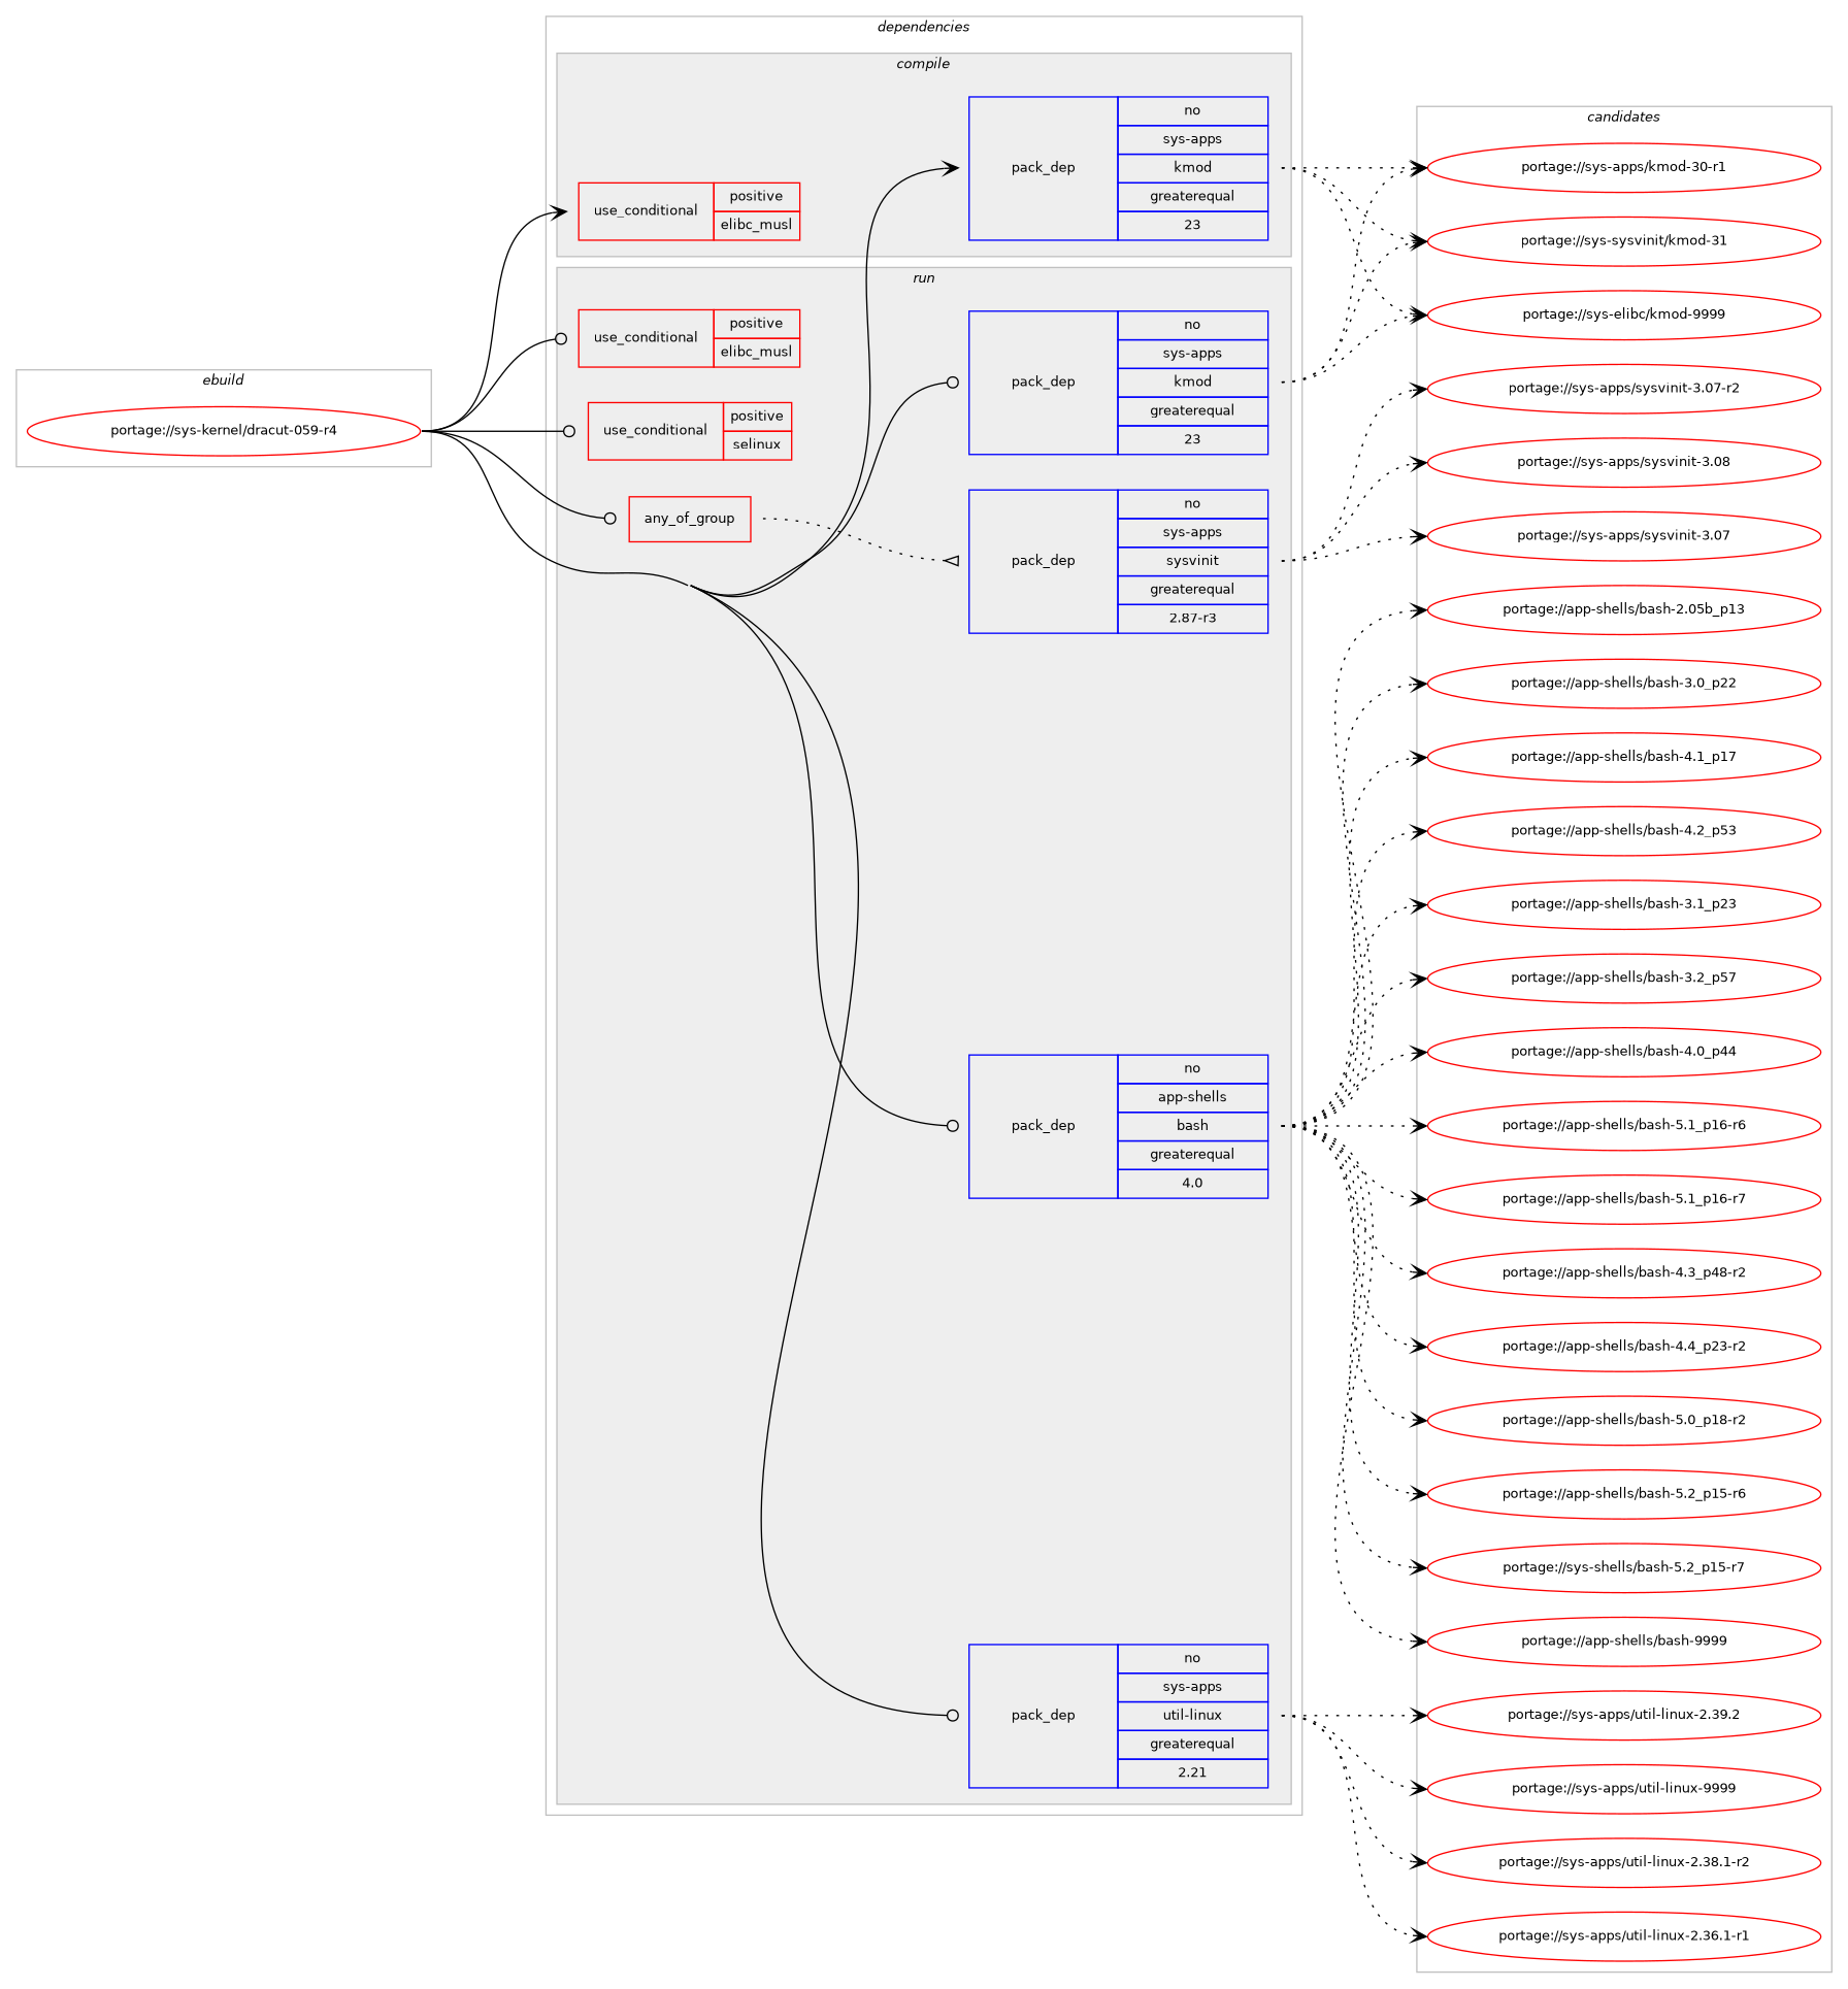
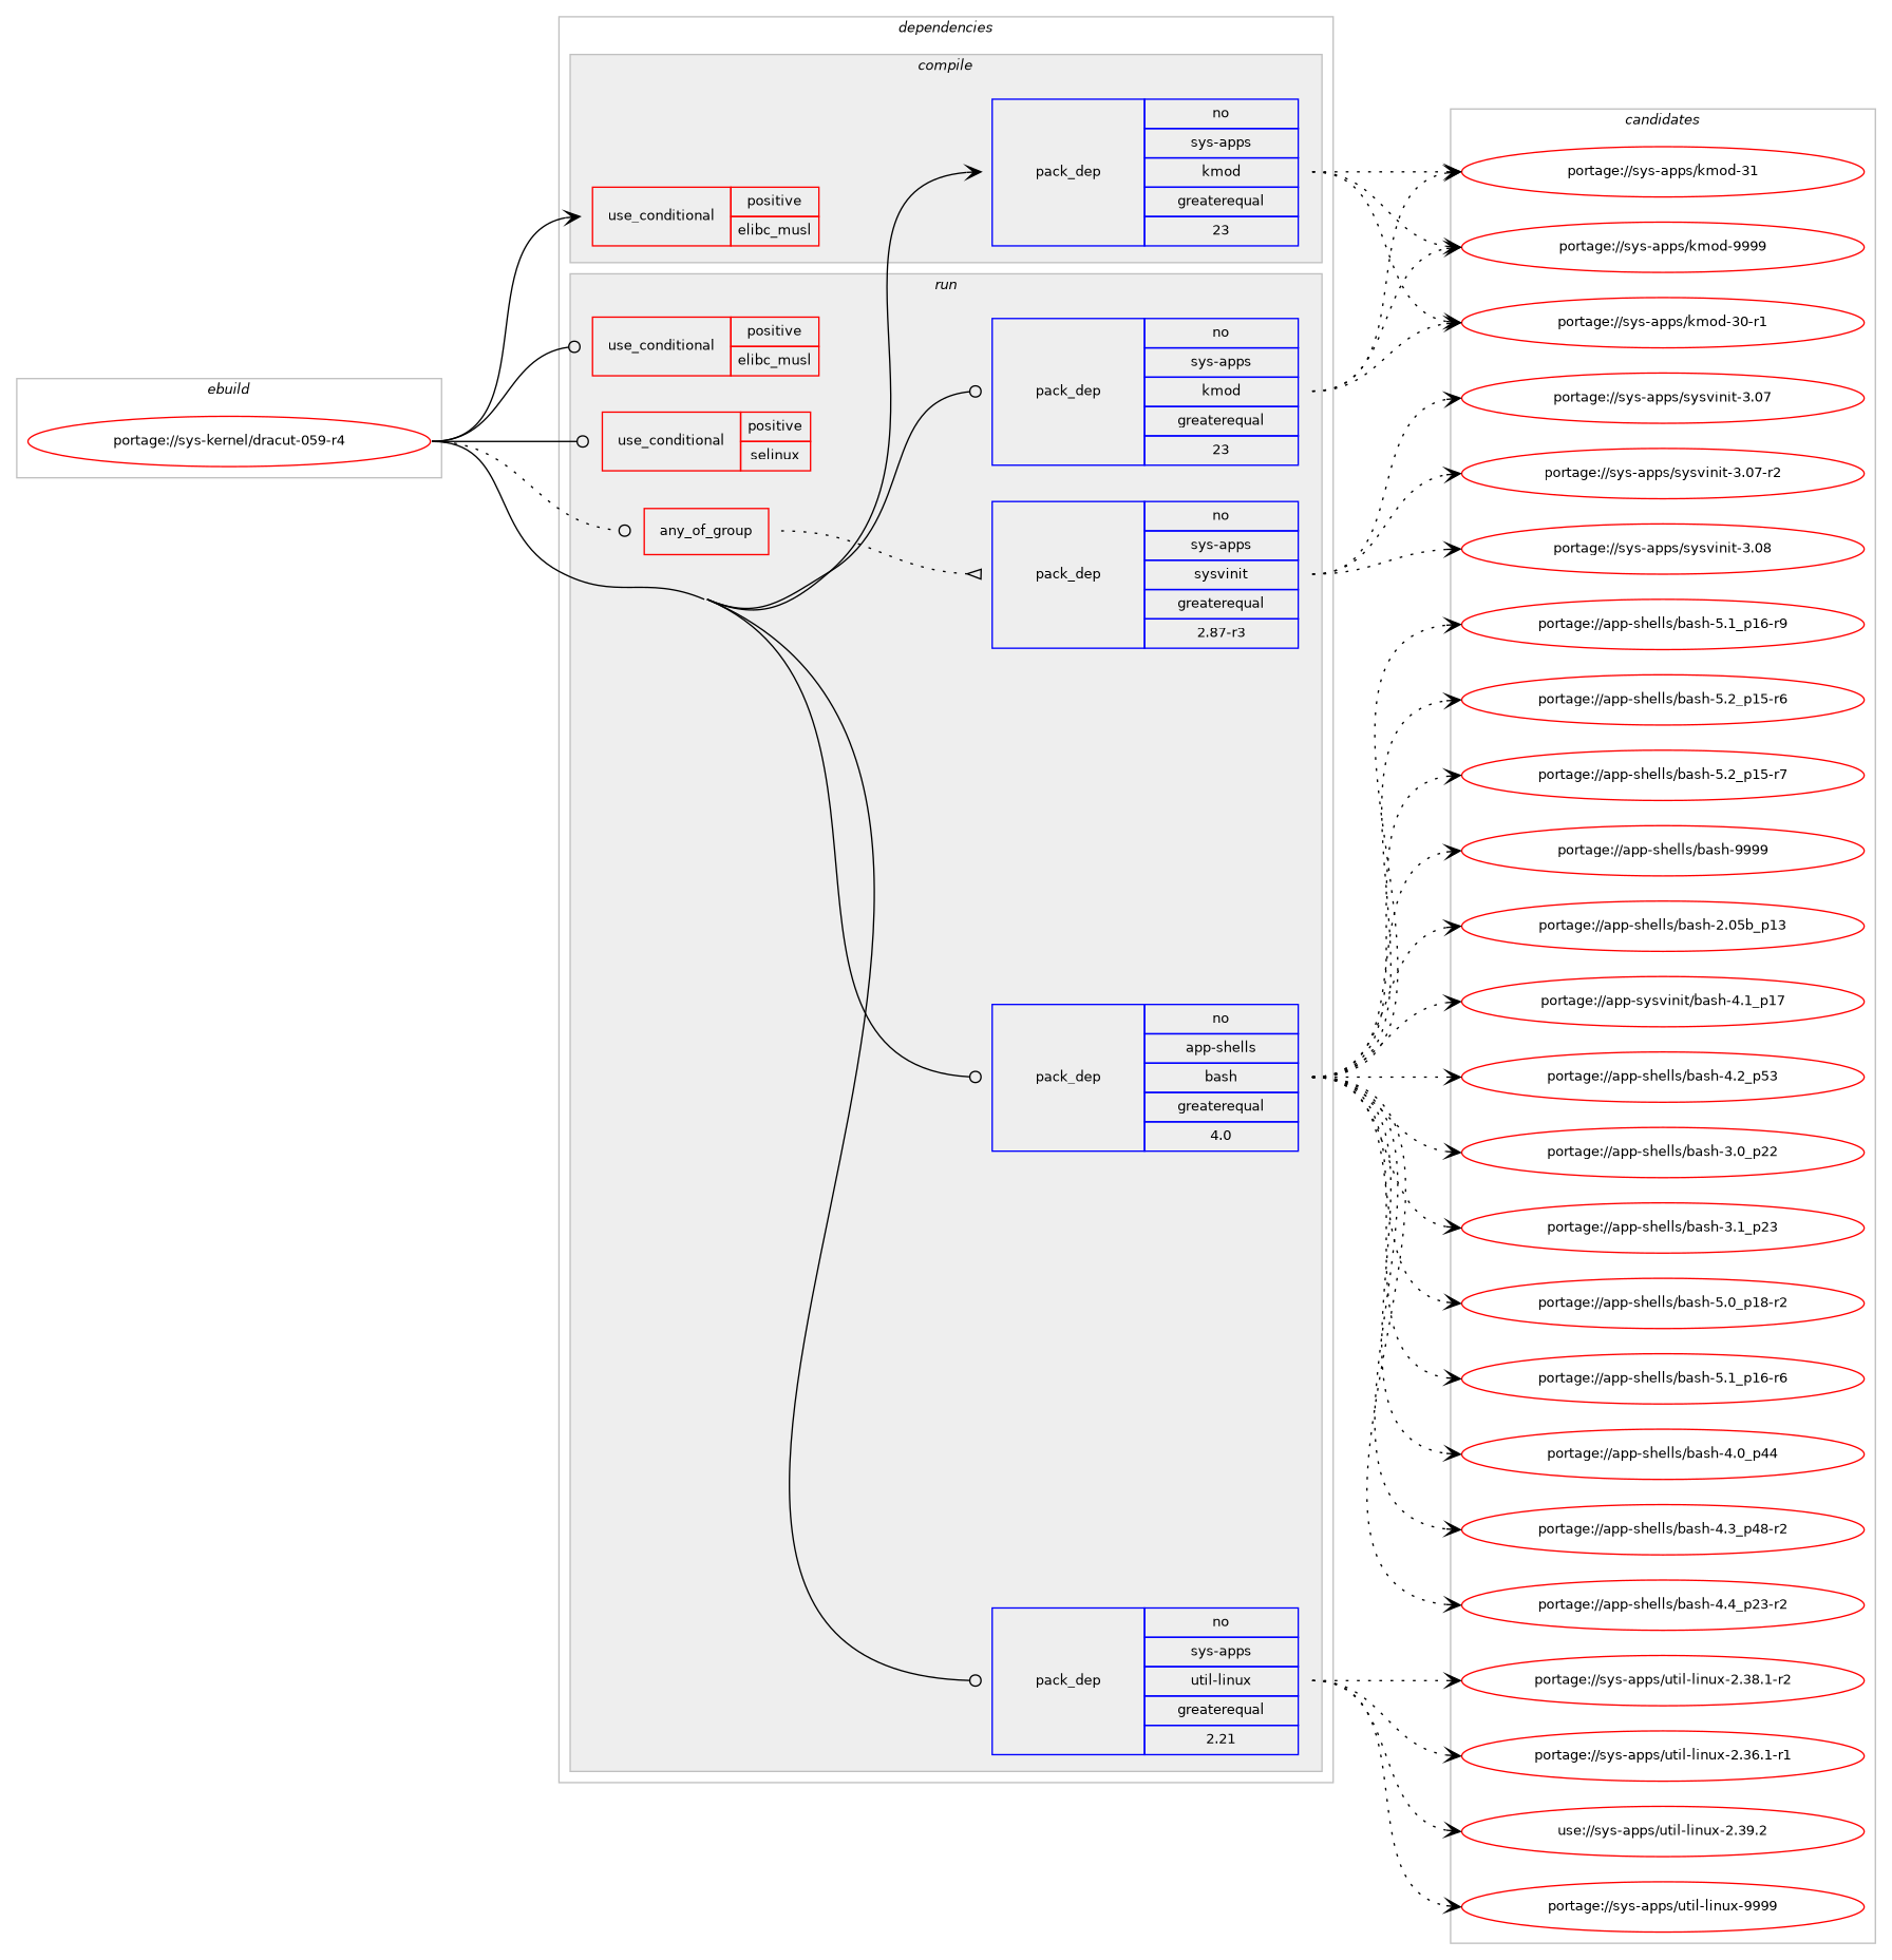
  digraph {
    compound=true
    concentrate=true
    fontname=Helvetica
    fontsize=10
    newrank=true
    rankdir=LR
    ranksep=1.5
    node [color=red fontname=Helvetica fontsize=10]
    edge [arrowhead=vee headport=w style=dotted tailport=e weight=100]
    n1 [label="portage://sys-kernel/dracut-059-r4" width=4]
    n2 [label=<<TABLE BORDER="0" CELLBORDER="1" CELLSPACING="0" CELLPADDING="4"><TR><TD ROWSPAN="3" CELLPADDING="10">use_conditional</TD></TR><TR><TD>positive</TD></TR><TR><TD>elibc_musl</TD></TR></TABLE>> shape=none]
    n3 [color=blue label=<<TABLE BORDER="0" CELLBORDER="1" CELLSPACING="0" CELLPADDING="4" WIDTH="220"><TR><TD ROWSPAN="6" CELLPADDING="30">pack_dep</TD></TR><TR><TD WIDTH="110">no</TD></TR><TR><TD>sys-apps</TD></TR><TR><TD>kmod</TD></TR><TR><TD>greaterequal</TD></TR><TR><TD>23</TD></TR></TABLE>> shape=none]
    n4 [color=blue label=<<TABLE BORDER="0" CELLBORDER="1" CELLSPACING="0" CELLPADDING="4" WIDTH="220"><TR><TD ROWSPAN="6" CELLPADDING="30">pack_dep</TD></TR><TR><TD WIDTH="110">no</TD></TR><TR><TD>sys-apps</TD></TR><TR><TD>sysvinit</TD></TR><TR><TD>greaterequal</TD></TR><TR><TD>2.87-r3</TD></TR></TABLE>> shape=none]
    n5 [label=<<TABLE BORDER="0" CELLBORDER="1" CELLSPACING="0" CELLPADDING="4"><TR><TD CELLPADDING="10">any_of_group</TD></TR></TABLE>> shape=none]
    n6 [label=<<TABLE BORDER="0" CELLBORDER="1" CELLSPACING="0" CELLPADDING="4"><TR><TD ROWSPAN="3" CELLPADDING="10">use_conditional</TD></TR><TR><TD>positive</TD></TR><TR><TD>elibc_musl</TD></TR></TABLE>> shape=none]
    n7 [label=<<TABLE BORDER="0" CELLBORDER="1" CELLSPACING="0" CELLPADDING="4"><TR><TD ROWSPAN="3" CELLPADDING="10">use_conditional</TD></TR><TR><TD>positive</TD></TR><TR><TD>selinux</TD></TR></TABLE>> shape=none]
    n8 [color=blue label=<<TABLE BORDER="0" CELLBORDER="1" CELLSPACING="0" CELLPADDING="4" WIDTH="220"><TR><TD ROWSPAN="6" CELLPADDING="30">pack_dep</TD></TR><TR><TD WIDTH="110">no</TD></TR><TR><TD>app-shells</TD></TR><TR><TD>bash</TD></TR><TR><TD>greaterequal</TD></TR><TR><TD>4.0</TD></TR></TABLE>> shape=none]
    n9 [color=blue label=<<TABLE BORDER="0" CELLBORDER="1" CELLSPACING="0" CELLPADDING="4" WIDTH="220"><TR><TD ROWSPAN="6" CELLPADDING="30">pack_dep</TD></TR><TR><TD WIDTH="110">no</TD></TR><TR><TD>sys-apps</TD></TR><TR><TD>kmod</TD></TR><TR><TD>greaterequal</TD></TR><TR><TD>23</TD></TR></TABLE>> shape=none]
    n10 [color=blue label=<<TABLE BORDER="0" CELLBORDER="1" CELLSPACING="0" CELLPADDING="4" WIDTH="220"><TR><TD ROWSPAN="6" CELLPADDING="30">pack_dep</TD></TR><TR><TD WIDTH="110">no</TD></TR><TR><TD>sys-apps</TD></TR><TR><TD>util-linux</TD></TR><TR><TD>greaterequal</TD></TR><TR><TD>2.21</TD></TR></TABLE>> shape=none]
    n11 [label="portage://sys-apps/kmod-30-r1" width=4]
-   n12 [label="portage://sys-sysvinit/kmod-31" width=4]
-   n13 [label="portage://sys-elibc/kmod-9999" width=4]
+   n12 [label="portage://sys-apps/kmod-31" width=4]
+   n13 [label="portage://sys-apps/kmod-9999" width=4]
    n14 [label="portage://sys-apps/sysvinit-3.07" width=4]
    n15 [label="portage://sys-apps/sysvinit-3.07-r2" width=4]
    n16 [label="portage://sys-apps/sysvinit-3.08" width=4]
    n17 [label="portage://app-shells/bash-2.05b_p13" width=4]
    n18 [label="portage://app-shells/bash-3.0_p22" width=4]
    n19 [label="portage://app-shells/bash-3.1_p23" width=4]
-   n20 [label="portage://app-shells/bash-3.2_p57" width=4]
    n21 [label="portage://app-shells/bash-4.0_p44" width=4]
-   n22 [label="portage://app-shells/bash-4.1_p17" width=4]
+   n22 [label="portage://app-sysvinit/bash-4.1_p17" width=4]
    n23 [label="portage://app-shells/bash-4.2_p53" width=4]
    n24 [label="portage://app-shells/bash-4.3_p48-r2" width=4]
    n25 [label="portage://app-shells/bash-4.4_p23-r2" width=4]
    n26 [label="portage://app-shells/bash-5.0_p18-r2" width=4]
    n27 [label="portage://app-shells/bash-5.1_p16-r6" width=4]
-   n28 [label="portage://app-shells/bash-5.1_p16-r7" width=4]
+   n28 [label="portage://app-shells/bash-5.1_p16-r9" width=4]
    n29 [label="portage://app-shells/bash-5.2_p15-r6" width=4]
-   n30 [label="portage://sys-shells/bash-5.2_p15-r7" width=4]
+   n30 [label="portage://app-shells/bash-5.2_p15-r7" width=4]
    n31 [label="portage://app-shells/bash-9999" width=4]
    n32 [label="portage://sys-apps/util-linux-2.38.1-r2" width=4]
    n33 [label="portage://sys-apps/util-linux-2.36.1-r1" width=4]
-   n34 [label="portage://sys-apps/util-linux-2.39.2" width=4]
+   n34 [label="use://sys-apps/util-linux-2.39.2" width=4]
    n35 [label="portage://sys-apps/util-linux-9999" width=4]
    subgraph cluster_1 {
      color=gray
      label=<<i>ebuild</i>>
      rank=same
      n1
    }
    subgraph cluster_2 {
      color=gray
      label=<<i>dependencies</i>>
      subgraph cluster_3 {
        color=gray
        fillcolor="#eeeeee"
        label=<<i>compile</i>>
        style=filled
        subgraph sub_4 {
          color=gray
          fillcolor="#eeeeee"
          label=<<i>compile</i>>
          style=filled
          n2
        }
        subgraph sub_5 {
          color=gray
          fillcolor="#eeeeee"
          label=<<i>compile</i>>
          style=filled
          n3
        }
      }
      subgraph cluster_6 {
        color=gray
        fillcolor="#eeeeee"
        label=<<i>compile and run</i>>
        style=filled
      }
      subgraph cluster_7 {
        color=gray
        fillcolor="#eeeeee"
        label=<<i>run</i>>
        style=filled
        subgraph sub_8 {
          color=gray
          fillcolor="#eeeeee"
          label=<<i>run</i>>
          style=filled
          n5
          subgraph sub_9 {
            color=gray
            fillcolor="#eeeeee"
            label=<<i>run</i>>
            style=filled
            n4
          }
        }
        subgraph sub_10 {
          color=gray
          fillcolor="#eeeeee"
          label=<<i>run</i>>
          style=filled
          n6
        }
        subgraph sub_11 {
          color=gray
          fillcolor="#eeeeee"
          label=<<i>run</i>>
          style=filled
          n7
        }
        subgraph sub_12 {
          color=gray
          fillcolor="#eeeeee"
          label=<<i>run</i>>
          style=filled
          n8
        }
        subgraph sub_13 {
          color=gray
          fillcolor="#eeeeee"
          label=<<i>run</i>>
          style=filled
          n9
        }
        subgraph sub_14 {
          color=gray
          fillcolor="#eeeeee"
          label=<<i>run</i>>
          style=filled
          n10
        }
      }
    }
    subgraph cluster_15 {
      color=gray
      label=<<i>candidates</i>>
      rank=same
      subgraph sub_16 {
        color=black
        label=<<i>candidates</i>>
        nodesep=1
        rank=same
        n11
        n12
        n13
      }
      subgraph sub_17 {
        color=black
        label=<<i>candidates</i>>
        nodesep=1
        rank=same
        n14
        n15
        n16
      }
      subgraph sub_18 {
        color=black
        label=<<i>candidates</i>>
        nodesep=1
        rank=same
        n17
        n18
        n19
-       n20
        n21
        n22
        n23
        n24
        n25
        n26
        n27
        n28
        n29
        n30
        n31
      }
      subgraph sub_19 {
        color=black
        label=<<i>candidates</i>>
        nodesep=1
        rank=same
        n11
        n12
        n13
      }
      subgraph sub_20 {
        color=black
        label=<<i>candidates</i>>
        nodesep=1
        rank=same
        n32
        n33
        n34
        n35
      }
    }
    n1 -> n2 [style=solid weight=20]
    n1 -> n3 [style=solid weight=20]
-   n1 -> n5 [arrowhead=odot style=solid weight=20]
+   n1 -> n5 [arrowhead=odot weight=20]
    n1 -> n6 [arrowhead=odot style=solid weight=20]
    n1 -> n7 [arrowhead=odot style=solid weight=20]
    n1 -> n8 [arrowhead=odot style=solid weight=20]
    n1 -> n9 [arrowhead=odot style=solid weight=20]
    n1 -> n10 [arrowhead=odot style=solid weight=20]
    n3 -> n11
    n3 -> n12
    n3 -> n13
    n4 -> n14
    n4 -> n15
    n4 -> n16
    n5 -> n4 [arrowhead=oinv weight=20]
    n8 -> n17
    n8 -> n18
    n8 -> n19
-   n8 -> n20
    n8 -> n21
    n8 -> n22
    n8 -> n23
    n8 -> n24
    n8 -> n25
    n8 -> n26
    n8 -> n27
    n8 -> n28
    n8 -> n29
    n8 -> n30
    n8 -> n31
    n9 -> n11
    n9 -> n12
    n9 -> n13
    n10 -> n32
    n10 -> n33
    n10 -> n34
    n10 -> n35
  }
